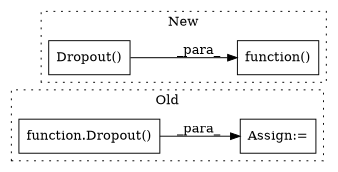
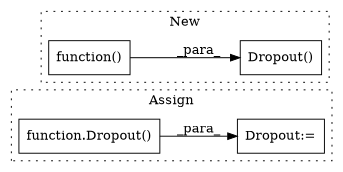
  digraph {
    rankdir=LR
    node [a=75 shape=box]
    n1 [l="8,1" label="function.Dropout()" s="1510,1525"]
-   n2 [a=68 l=3 label="Assign:=" s=1507]
+   n2 [a=68 l=3 label="Dropout:=" s=1507]
    n3 [l="12,1" label="function()" s="583,614"]
    n4 [l="11,1" label="Dropout()" s="595,613"]
    subgraph cluster_1 {
-     label=Old
+     label=Assign
      style=dotted
      n1
      n2
    }
    subgraph cluster_2 {
      label=New
      style=dotted
      n3
      n4
    }
    n1 -> n2 [label=_para_]
-   n4 -> n3 [label=_para_]
+   n3 -> n4 [label=_para_]
  }
